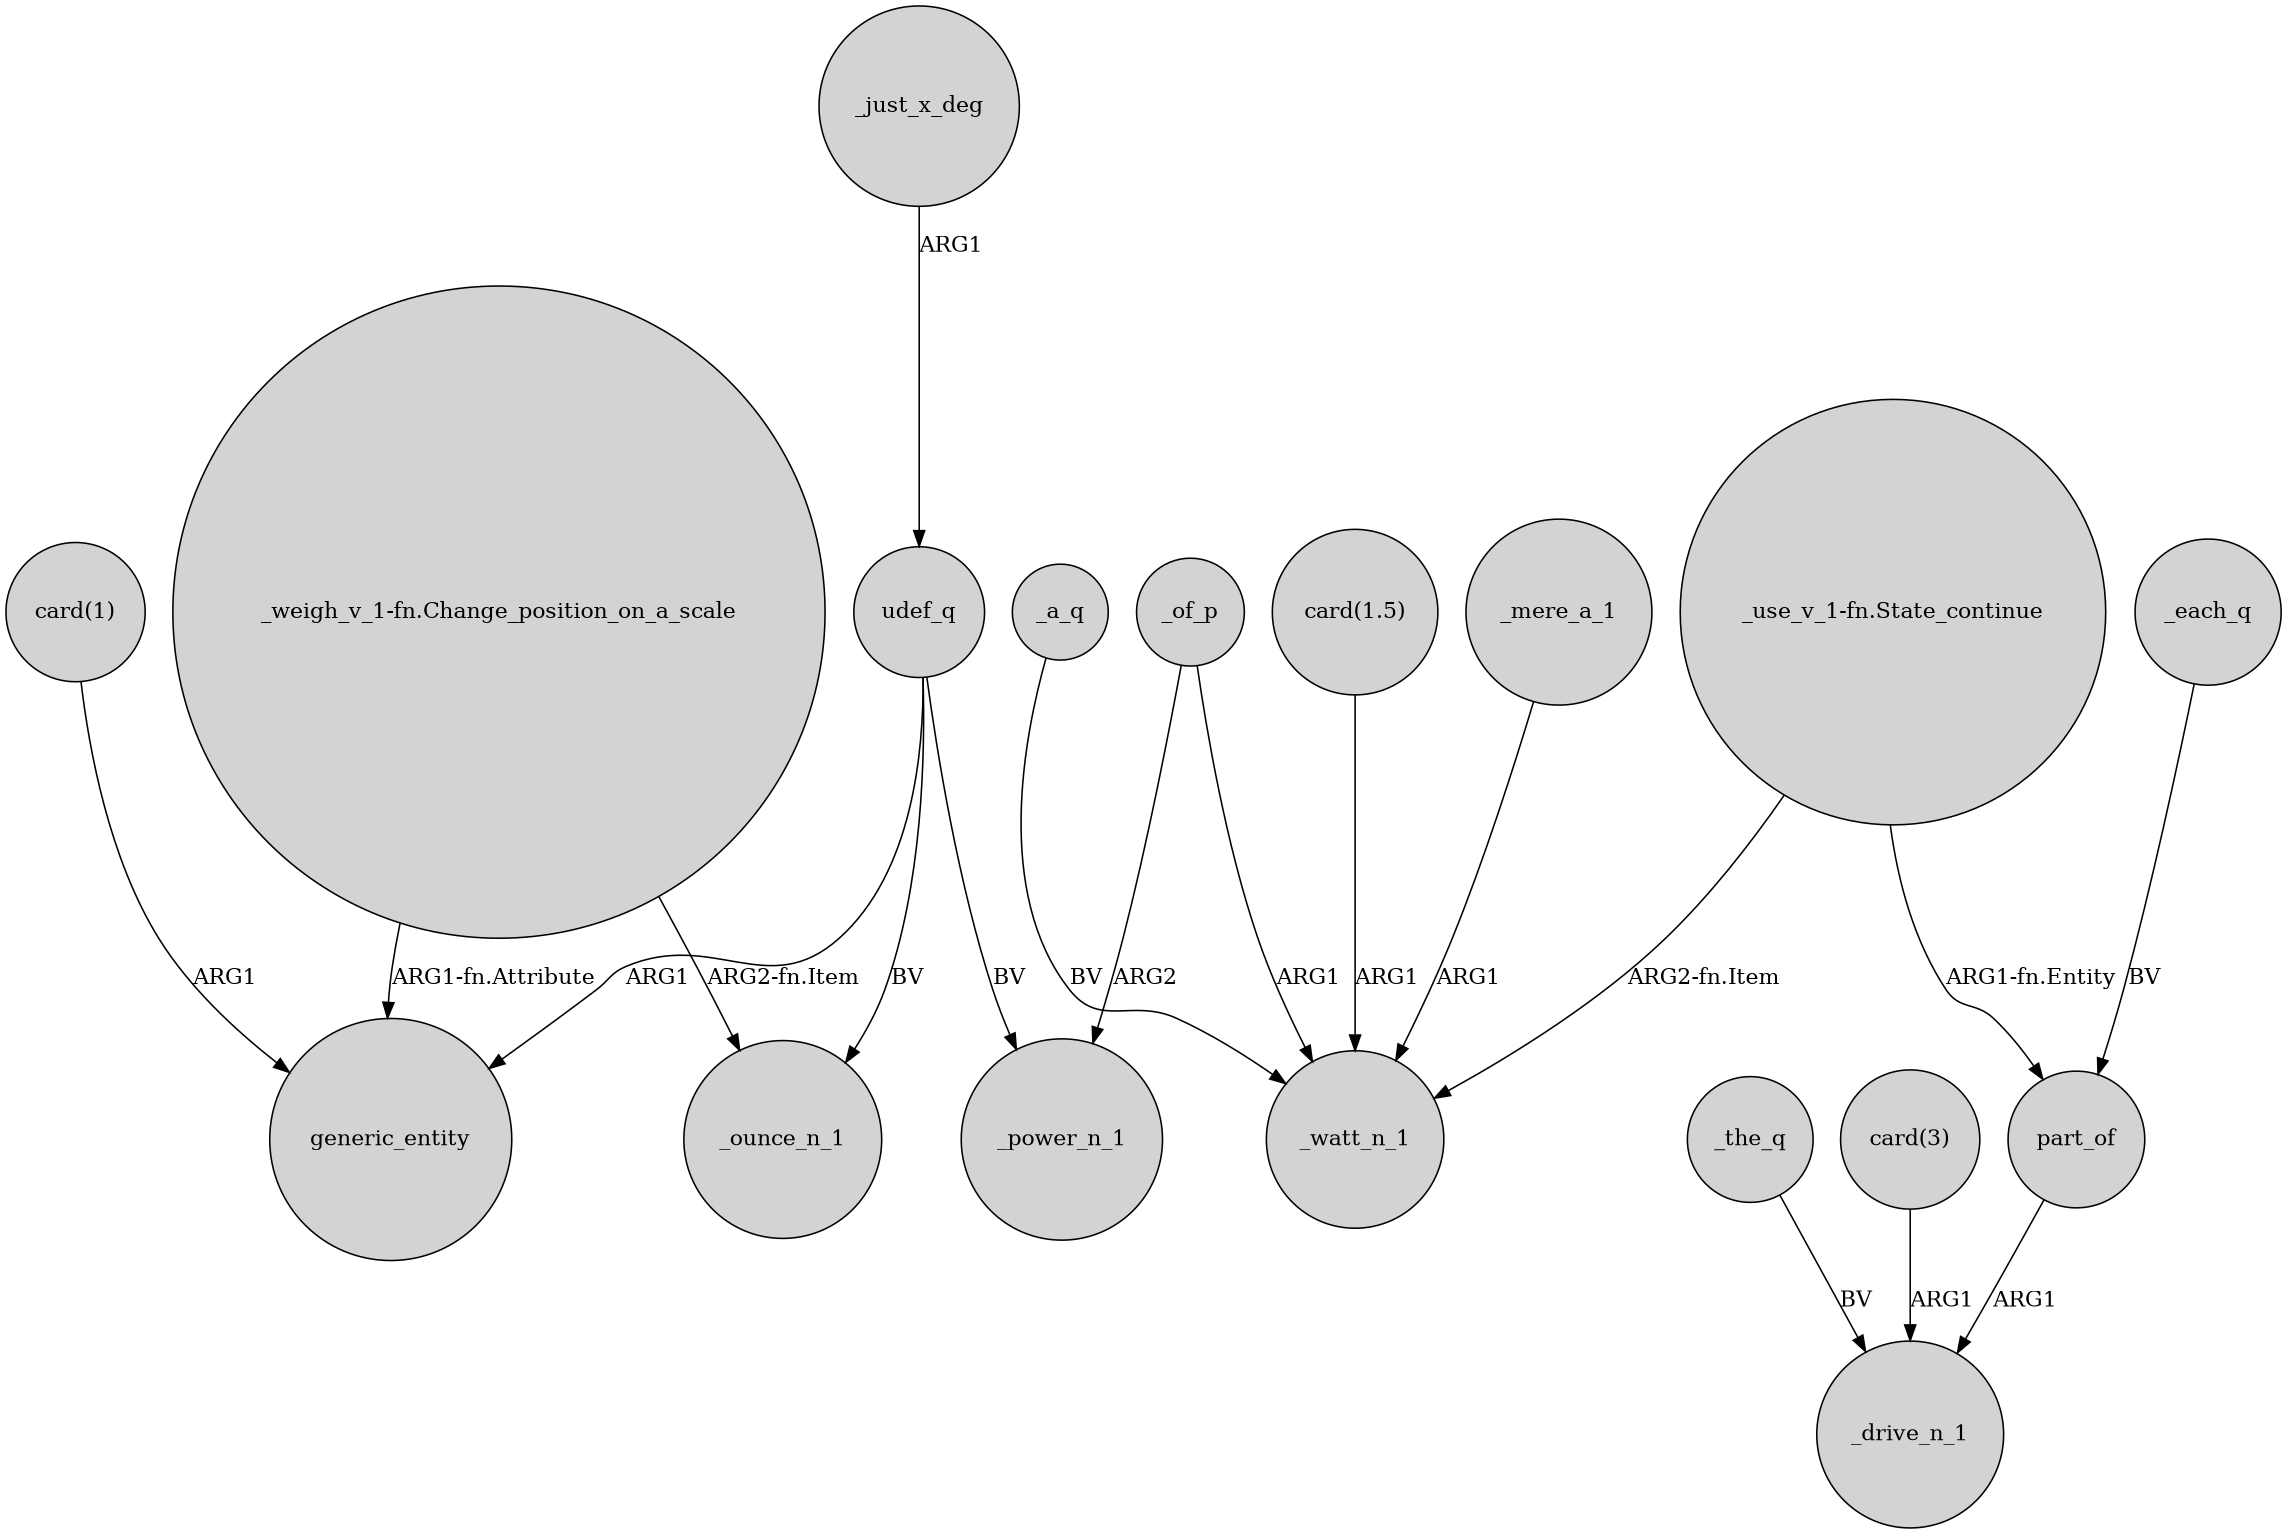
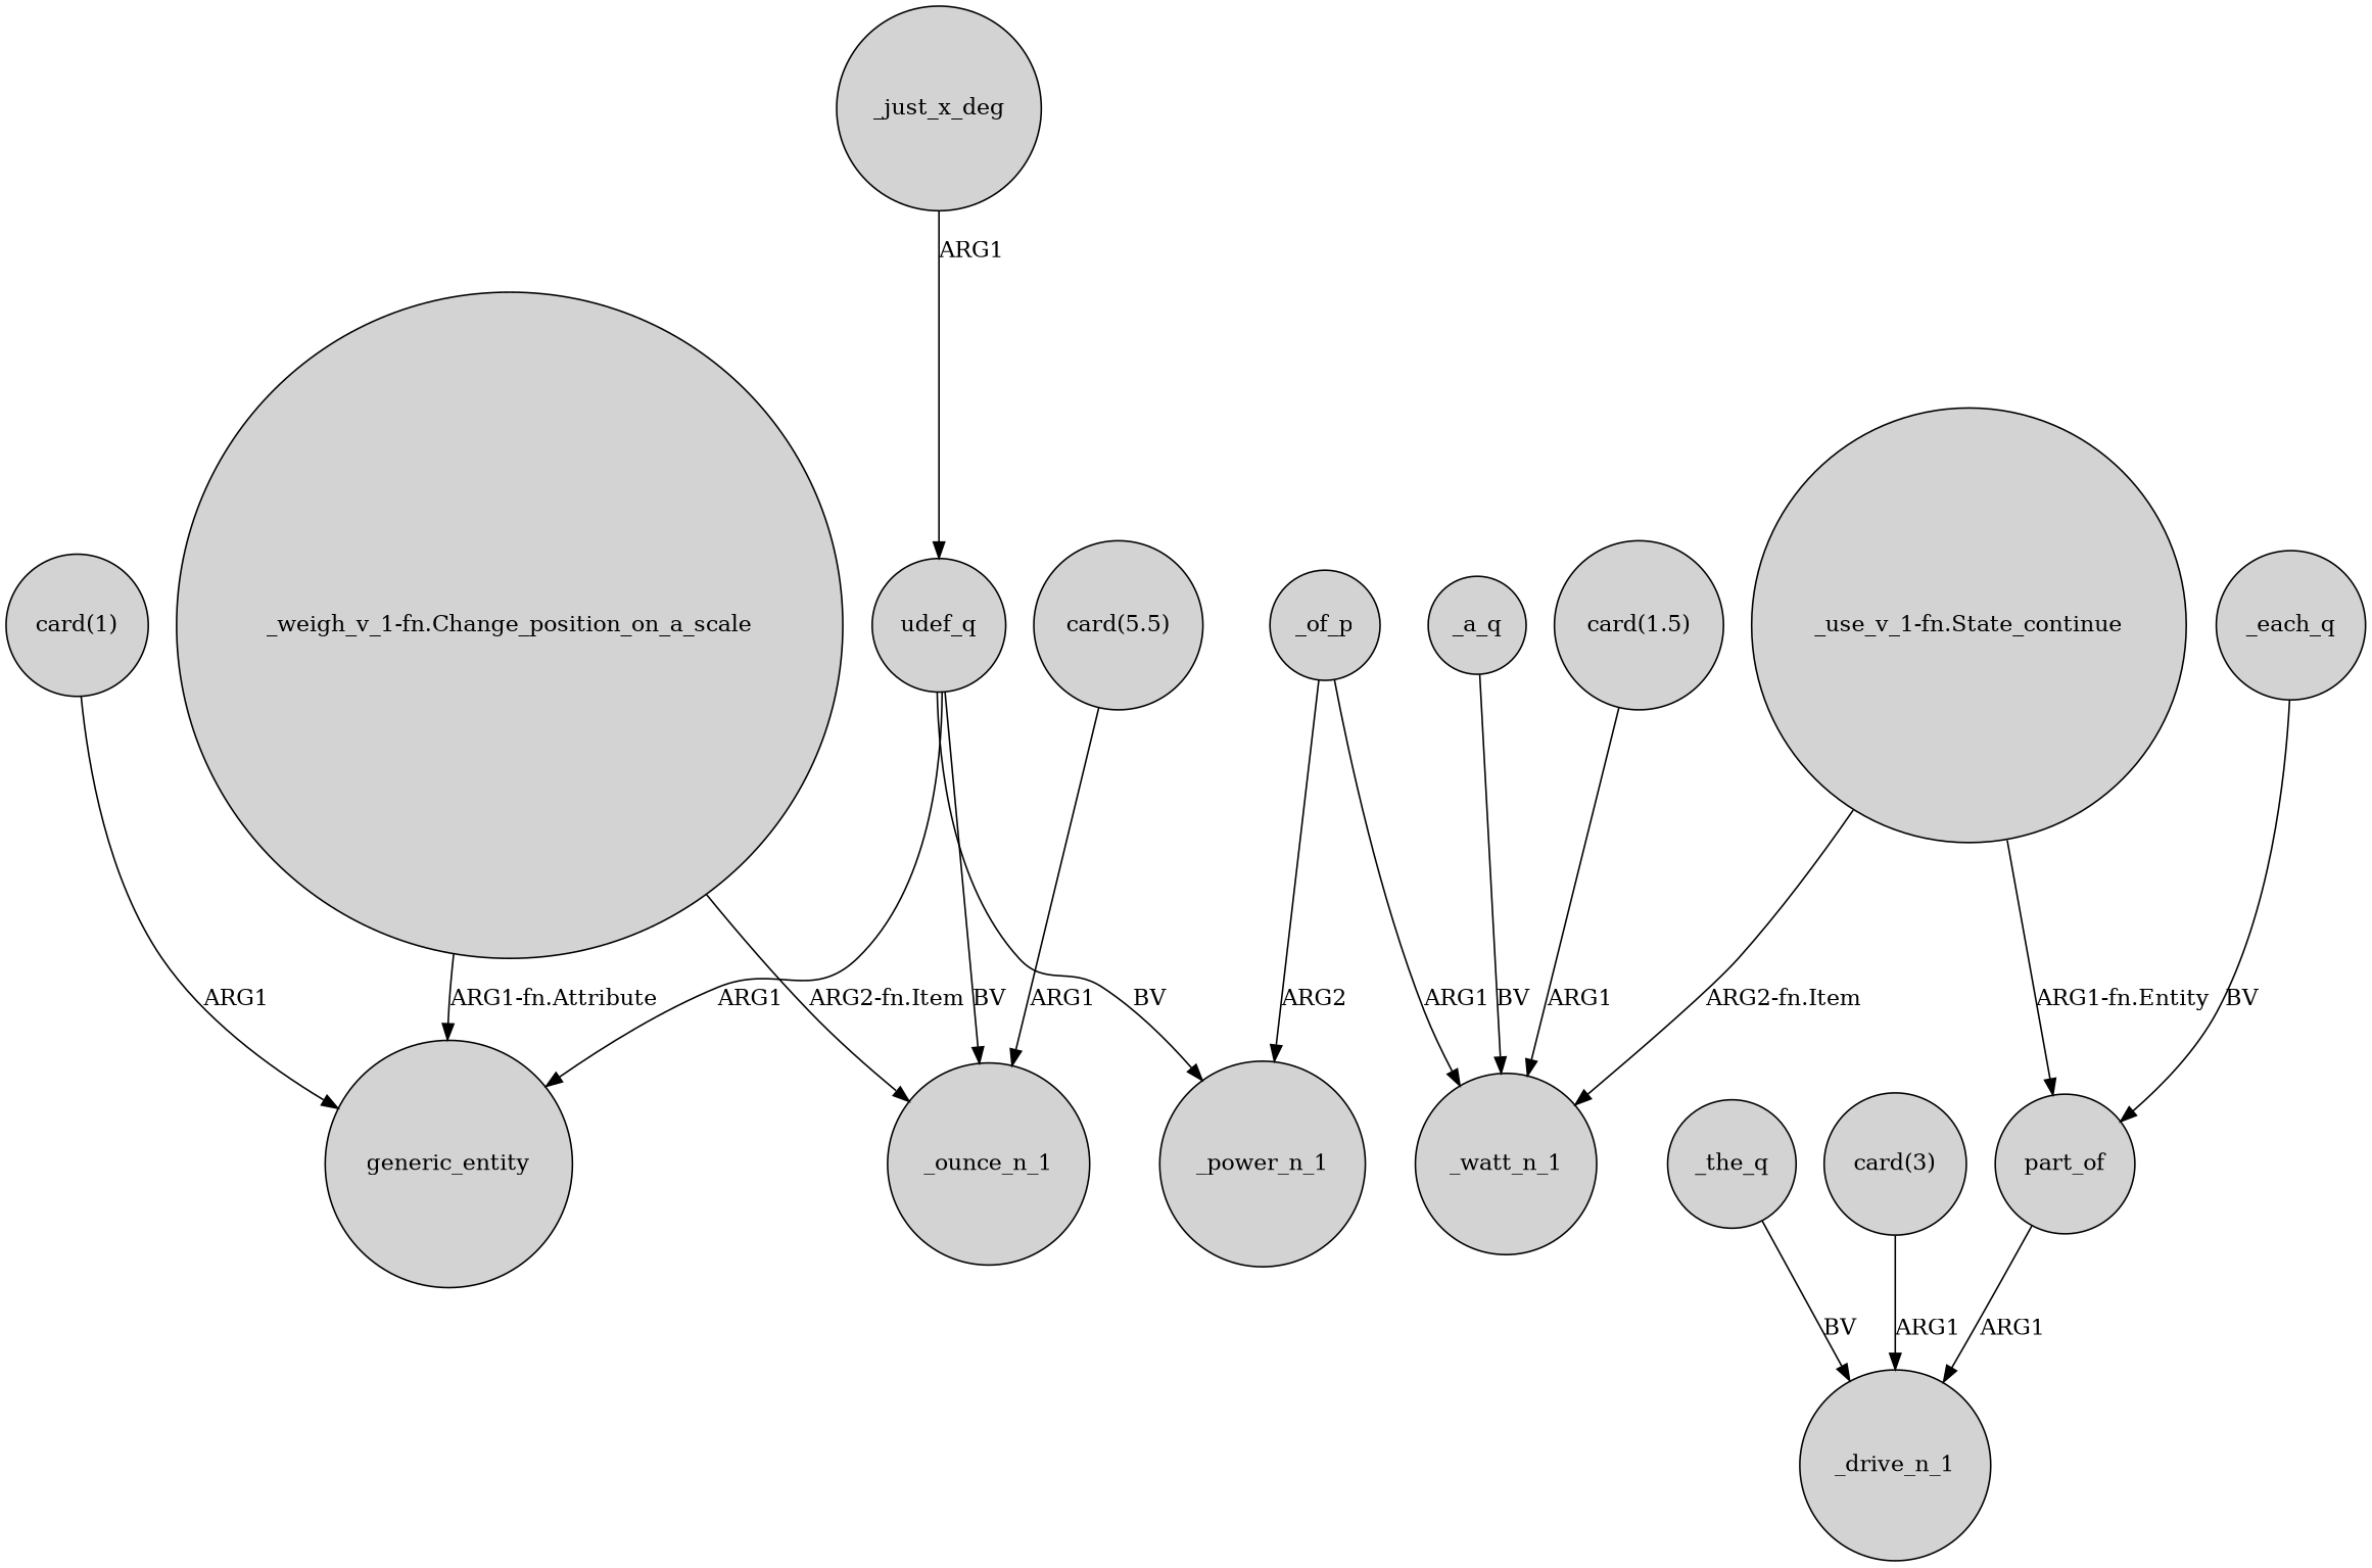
  digraph {
    node [shape=circle style=filled]
    "card(1)"
    generic_entity
    _of_p
    _watt_n_1
    _power_n_1
    _each_q
    part_of
    _drive_n_1
    "card(1.5)"
    udef_q
    _ounce_n_1
-   _mere_a_1
+   "card(5.5)"
    "_weigh_v_1-fn.Change_position_on_a_scale"
    _a_q
    "_use_v_1-fn.State_continue"
    _the_q
    _just_x_deg
    "card(3)"
    "card(1)" -> generic_entity [label=ARG1]
    _of_p -> _watt_n_1 [label=ARG1]
    _of_p -> _power_n_1 [label=ARG2]
    _each_q -> part_of [label=BV]
    part_of -> _drive_n_1 [label=ARG1]
    "card(1.5)" -> _watt_n_1 [label=ARG1]
    udef_q -> generic_entity [label=ARG1]
    udef_q -> _power_n_1 [label=BV]
    udef_q -> _ounce_n_1 [label=BV]
-   _mere_a_1 -> _watt_n_1 [label=ARG1]
+   "card(5.5)" -> _ounce_n_1 [label=ARG1]
    "_weigh_v_1-fn.Change_position_on_a_scale" -> generic_entity [label="ARG1-fn.Attribute"]
    "_weigh_v_1-fn.Change_position_on_a_scale" -> _ounce_n_1 [label="ARG2-fn.Item"]
    _a_q -> _watt_n_1 [label=BV]
    "_use_v_1-fn.State_continue" -> _watt_n_1 [label="ARG2-fn.Item"]
    "_use_v_1-fn.State_continue" -> part_of [label="ARG1-fn.Entity"]
    _the_q -> _drive_n_1 [label=BV]
    _just_x_deg -> udef_q [label=ARG1]
    "card(3)" -> _drive_n_1 [label=ARG1]
  }
